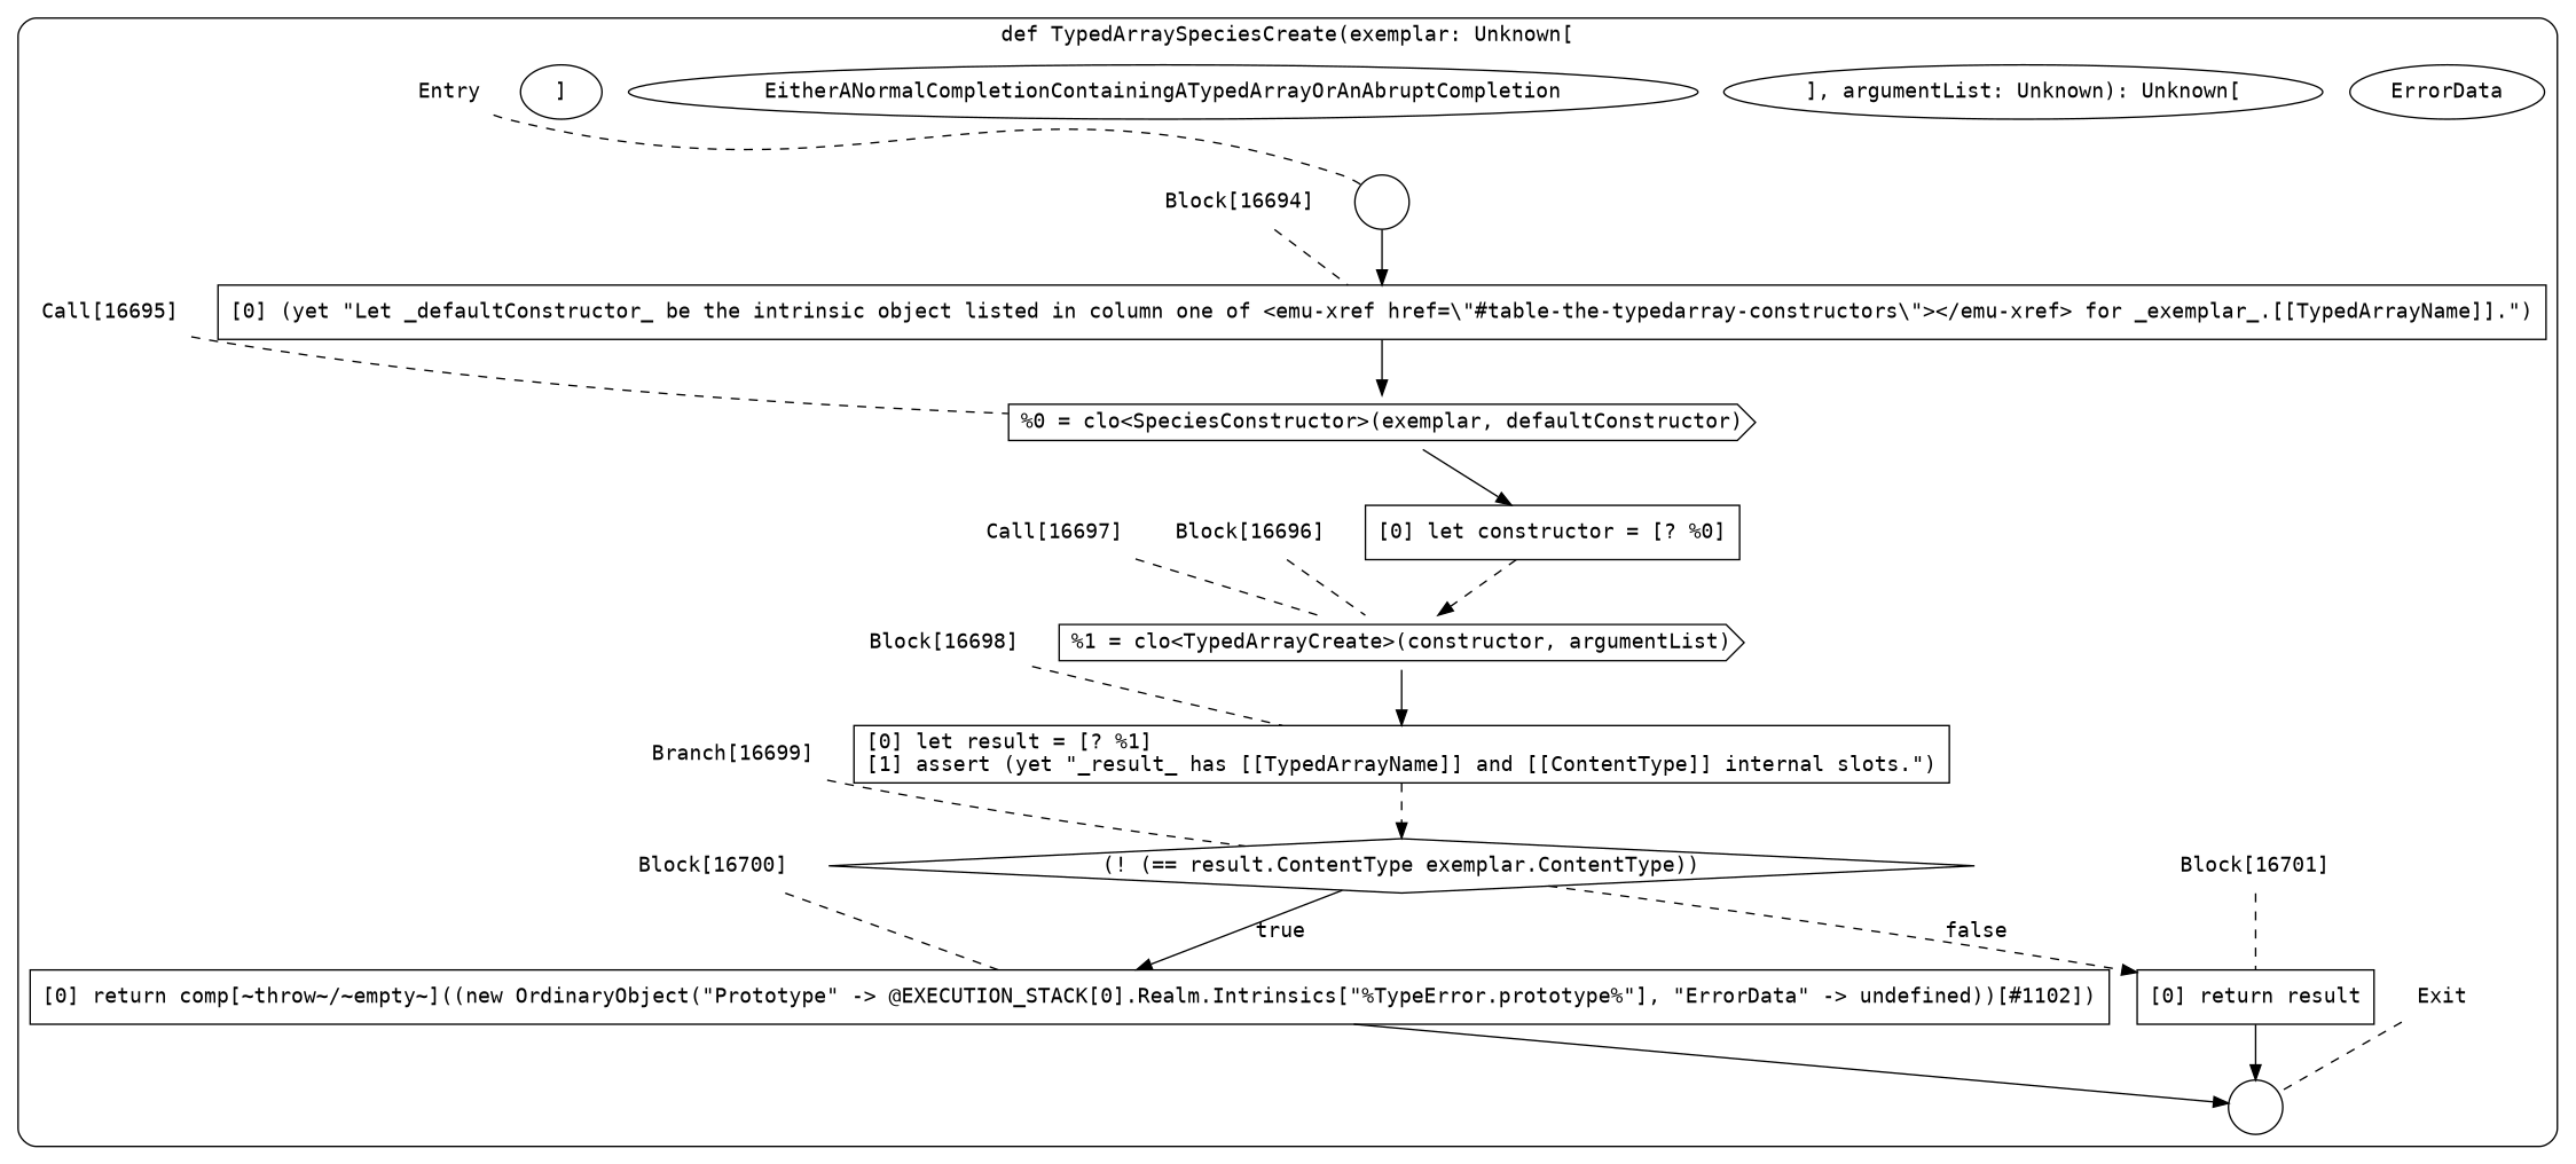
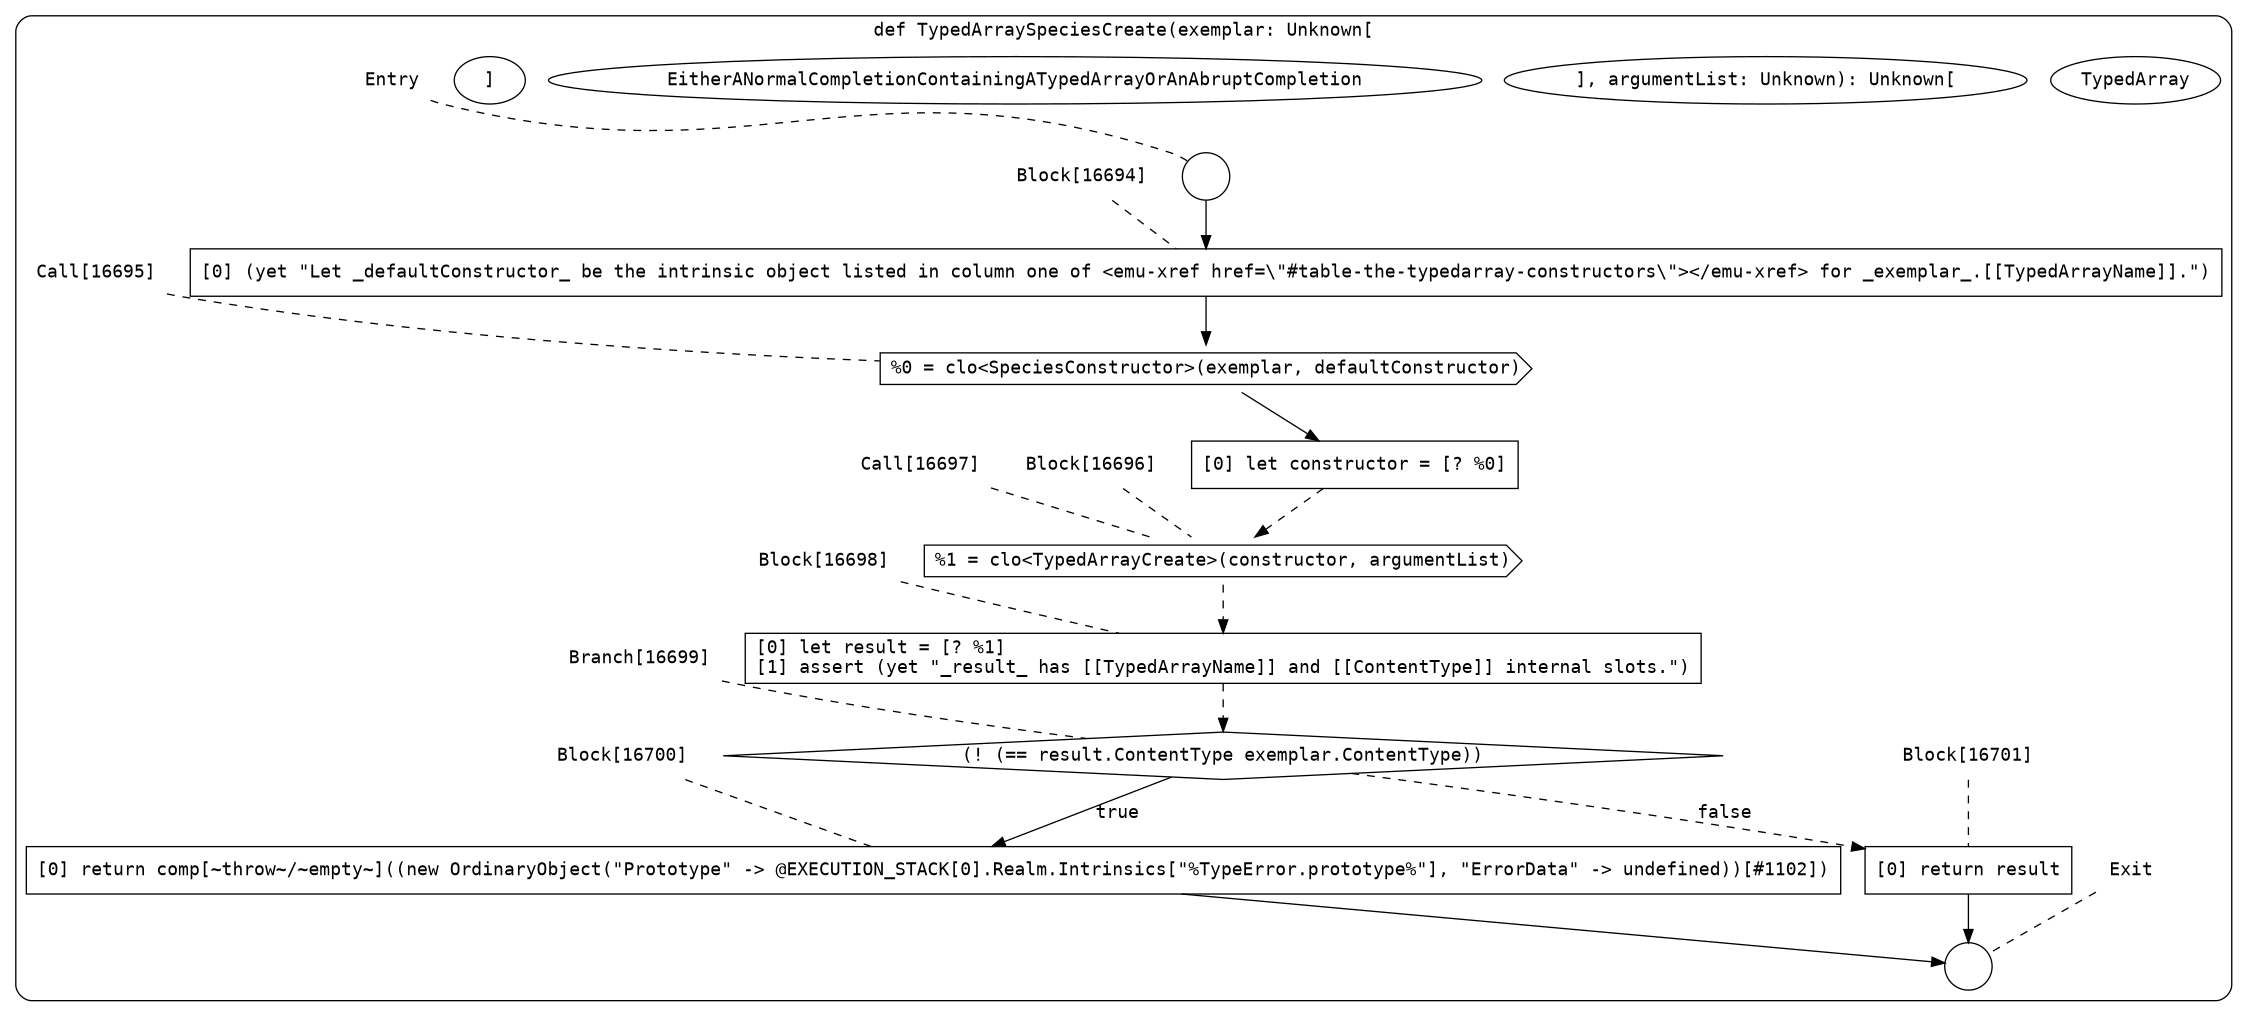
  digraph {
    fontname=Consolas
    node [fontname=Consolas shape=none]
    edge [color=black fontname=Consolas style=dashed]
-   TypedArray [label=ErrorData shape=""]
+   TypedArray [shape=""]
    "], argumentList: Unknown): Unknown[" [shape=""]
    EitherANormalCompletionContainingATypedArrayOrAnAbruptCompletion [shape=""]
    "]" [shape=""]
    n5 [label=<<font color="black">Entry</font>>]
    n6 [color=black fillcolor=white label=" " shape=circle style=filled]
    n7 [color=black fillcolor=white label=<<font color="black">[0] (yet &quot;Let _defaultConstructor_ be the intrinsic object listed in column one of &lt;emu-xref href=\&quot;#table-the-typedarray-constructors\&quot;&gt;&lt;/emu-xref&gt; for _exemplar_.[[TypedArrayName]].&quot;)<BR ALIGN="LEFT"/></font>> shape=box style=filled]
    n8 [color=black fillcolor=white label=<<font color="black">%0 = clo&lt;SpeciesConstructor&gt;(exemplar, defaultConstructor)</font>> shape=cds style=filled]
    n9 [label=<<font color="black">Exit</font>>]
    n10 [color=black fillcolor=white label=" " shape=circle style=filled]
    n11 [label=<<font color="black">Block[16694]</font>>]
    n12 [color=black fillcolor=white label=<<font color="black">[0] let constructor = [? %0]<BR ALIGN="LEFT"/></font>> shape=box style=filled]
    n13 [label=<<font color="black">Call[16695]</font>>]
    n14 [color=black fillcolor=white label=<<font color="black">%1 = clo&lt;TypedArrayCreate&gt;(constructor, argumentList)</font>> shape=cds style=filled]
    n15 [label=<<font color="black">Block[16696]</font>>]
    n16 [color=black fillcolor=white label=<<font color="black">[0] let result = [? %1]<BR ALIGN="LEFT"/>[1] assert (yet &quot;_result_ has [[TypedArrayName]] and [[ContentType]] internal slots.&quot;)<BR ALIGN="LEFT"/></font>> shape=box style=filled]
    n17 [label=<<font color="black">Call[16697]</font>>]
    n18 [color=black fillcolor=white label=<<font color="black">(! (== result.ContentType exemplar.ContentType))</font>> shape=diamond style=filled]
    n19 [label=<<font color="black">Block[16698]</font>>]
    n20 [color=black fillcolor=white label=<<font color="black">[0] return comp[~throw~/~empty~]((new OrdinaryObject(&quot;Prototype&quot; -&gt; @EXECUTION_STACK[0].Realm.Intrinsics[&quot;%TypeError.prototype%&quot;], &quot;ErrorData&quot; -&gt; undefined))[#1102])<BR ALIGN="LEFT"/></font>> shape=box style=filled]
    n21 [color=black fillcolor=white label=<<font color="black">[0] return result<BR ALIGN="LEFT"/></font>> shape=box style=filled]
    n22 [label=<<font color="black">Branch[16699]</font>>]
    n23 [label=<<font color="black">Block[16700]</font>>]
    n24 [label=<<font color="black">Block[16701]</font>>]
    subgraph cluster_1 {
      label="def TypedArraySpeciesCreate(exemplar: Unknown["
      style=rounded
      TypedArray
      "], argumentList: Unknown): Unknown["
      EitherANormalCompletionContainingATypedArrayOrAnAbruptCompletion
      "]"
      n5
      n6
      n7
      n8
      n9
      n10
      n11
      n12
      n13
      n14
      n15
      n16
      n17
      n18
      n19
      n20
      n21
      n22
      n23
      n24
    }
    n5 -> n6 [arrowhead=none]
    n6 -> n7 [style=""]
    n7 -> n8 [style=""]
    n8 -> n12 [style=""]
    n9 -> n10 [arrowhead=none]
    n11 -> n7 [arrowhead=none]
    n12 -> n14
    n13 -> n8 [arrowhead=none]
-   n14 -> n16 [style=""]
+   n14 -> n16
    n15 -> n14 [arrowhead=none]
    n16 -> n18
    n17 -> n14 [arrowhead=none]
    n18 -> n20 [label=<<font color="black">true</font>> style=""]
    n18 -> n21 [label=<<font color="black">false</font>>]
    n19 -> n16 [arrowhead=none]
    n20 -> n10 [style=""]
    n21 -> n10 [style=""]
    n22 -> n18 [arrowhead=none]
    n23 -> n20 [arrowhead=none]
    n24 -> n21 [arrowhead=none]
  }
